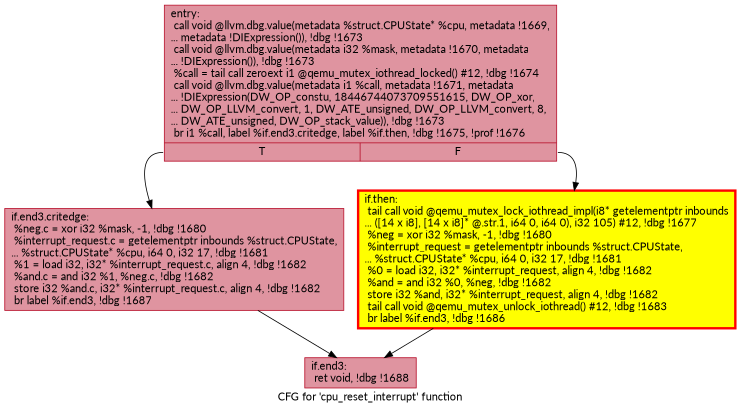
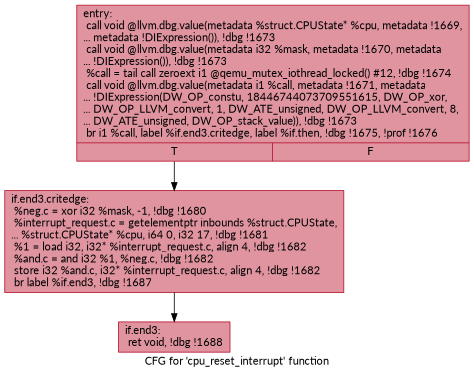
  digraph {
    label="CFG for 'cpu_reset_interrupt' function"
    fontname=Lato
    node [color="#b70d28ff" fillcolor="#b70d2870" shape=record style=filled fontname=Lato]
    edge [fontname=Lato]
    n1 [label="{entry:\l  call void @llvm.dbg.value(metadata %struct.CPUState* %cpu, metadata !1669,\l... metadata !DIExpression()), !dbg !1673\l  call void @llvm.dbg.value(metadata i32 %mask, metadata !1670, metadata\l... !DIExpression()), !dbg !1673\l  %call = tail call zeroext i1 @qemu_mutex_iothread_locked() #12, !dbg !1674\l  call void @llvm.dbg.value(metadata i1 %call, metadata !1671, metadata\l... !DIExpression(DW_OP_constu, 18446744073709551615, DW_OP_xor,\l... DW_OP_LLVM_convert, 1, DW_ATE_unsigned, DW_OP_LLVM_convert, 8,\l... DW_ATE_unsigned, DW_OP_stack_value)), !dbg !1673\l  br i1 %call, label %if.end3.critedge, label %if.then, !dbg !1675, !prof !1676\l|{<s0>T|<s1>F}}"]
    n2 [label="{if.end3.critedge:                                 \l  %neg.c = xor i32 %mask, -1, !dbg !1680\l  %interrupt_request.c = getelementptr inbounds %struct.CPUState,\l... %struct.CPUState* %cpu, i64 0, i32 17, !dbg !1681\l  %1 = load i32, i32* %interrupt_request.c, align 4, !dbg !1682\l  %and.c = and i32 %1, %neg.c, !dbg !1682\l  store i32 %and.c, i32* %interrupt_request.c, align 4, !dbg !1682\l  br label %if.end3, !dbg !1687\l}"]
-   n3 [color=red fillcolor=yellow label="{if.then:                                          \l  tail call void @qemu_mutex_lock_iothread_impl(i8* getelementptr inbounds\l... ([14 x i8], [14 x i8]* @.str.1, i64 0, i64 0), i32 105) #12, !dbg !1677\l  %neg = xor i32 %mask, -1, !dbg !1680\l  %interrupt_request = getelementptr inbounds %struct.CPUState,\l... %struct.CPUState* %cpu, i64 0, i32 17, !dbg !1681\l  %0 = load i32, i32* %interrupt_request, align 4, !dbg !1682\l  %and = and i32 %0, %neg, !dbg !1682\l  store i32 %and, i32* %interrupt_request, align 4, !dbg !1682\l  tail call void @qemu_mutex_unlock_iothread() #12, !dbg !1683\l  br label %if.end3, !dbg !1686\l}" penwidth=3.0]
    n4 [label="{if.end3:                                          \l  ret void, !dbg !1688\l}"]
    n1 -> n2 [tailport=s0]
-   n1 -> n3 [tailport=s1]
    n2 -> n4
-   n3 -> n4
  }
